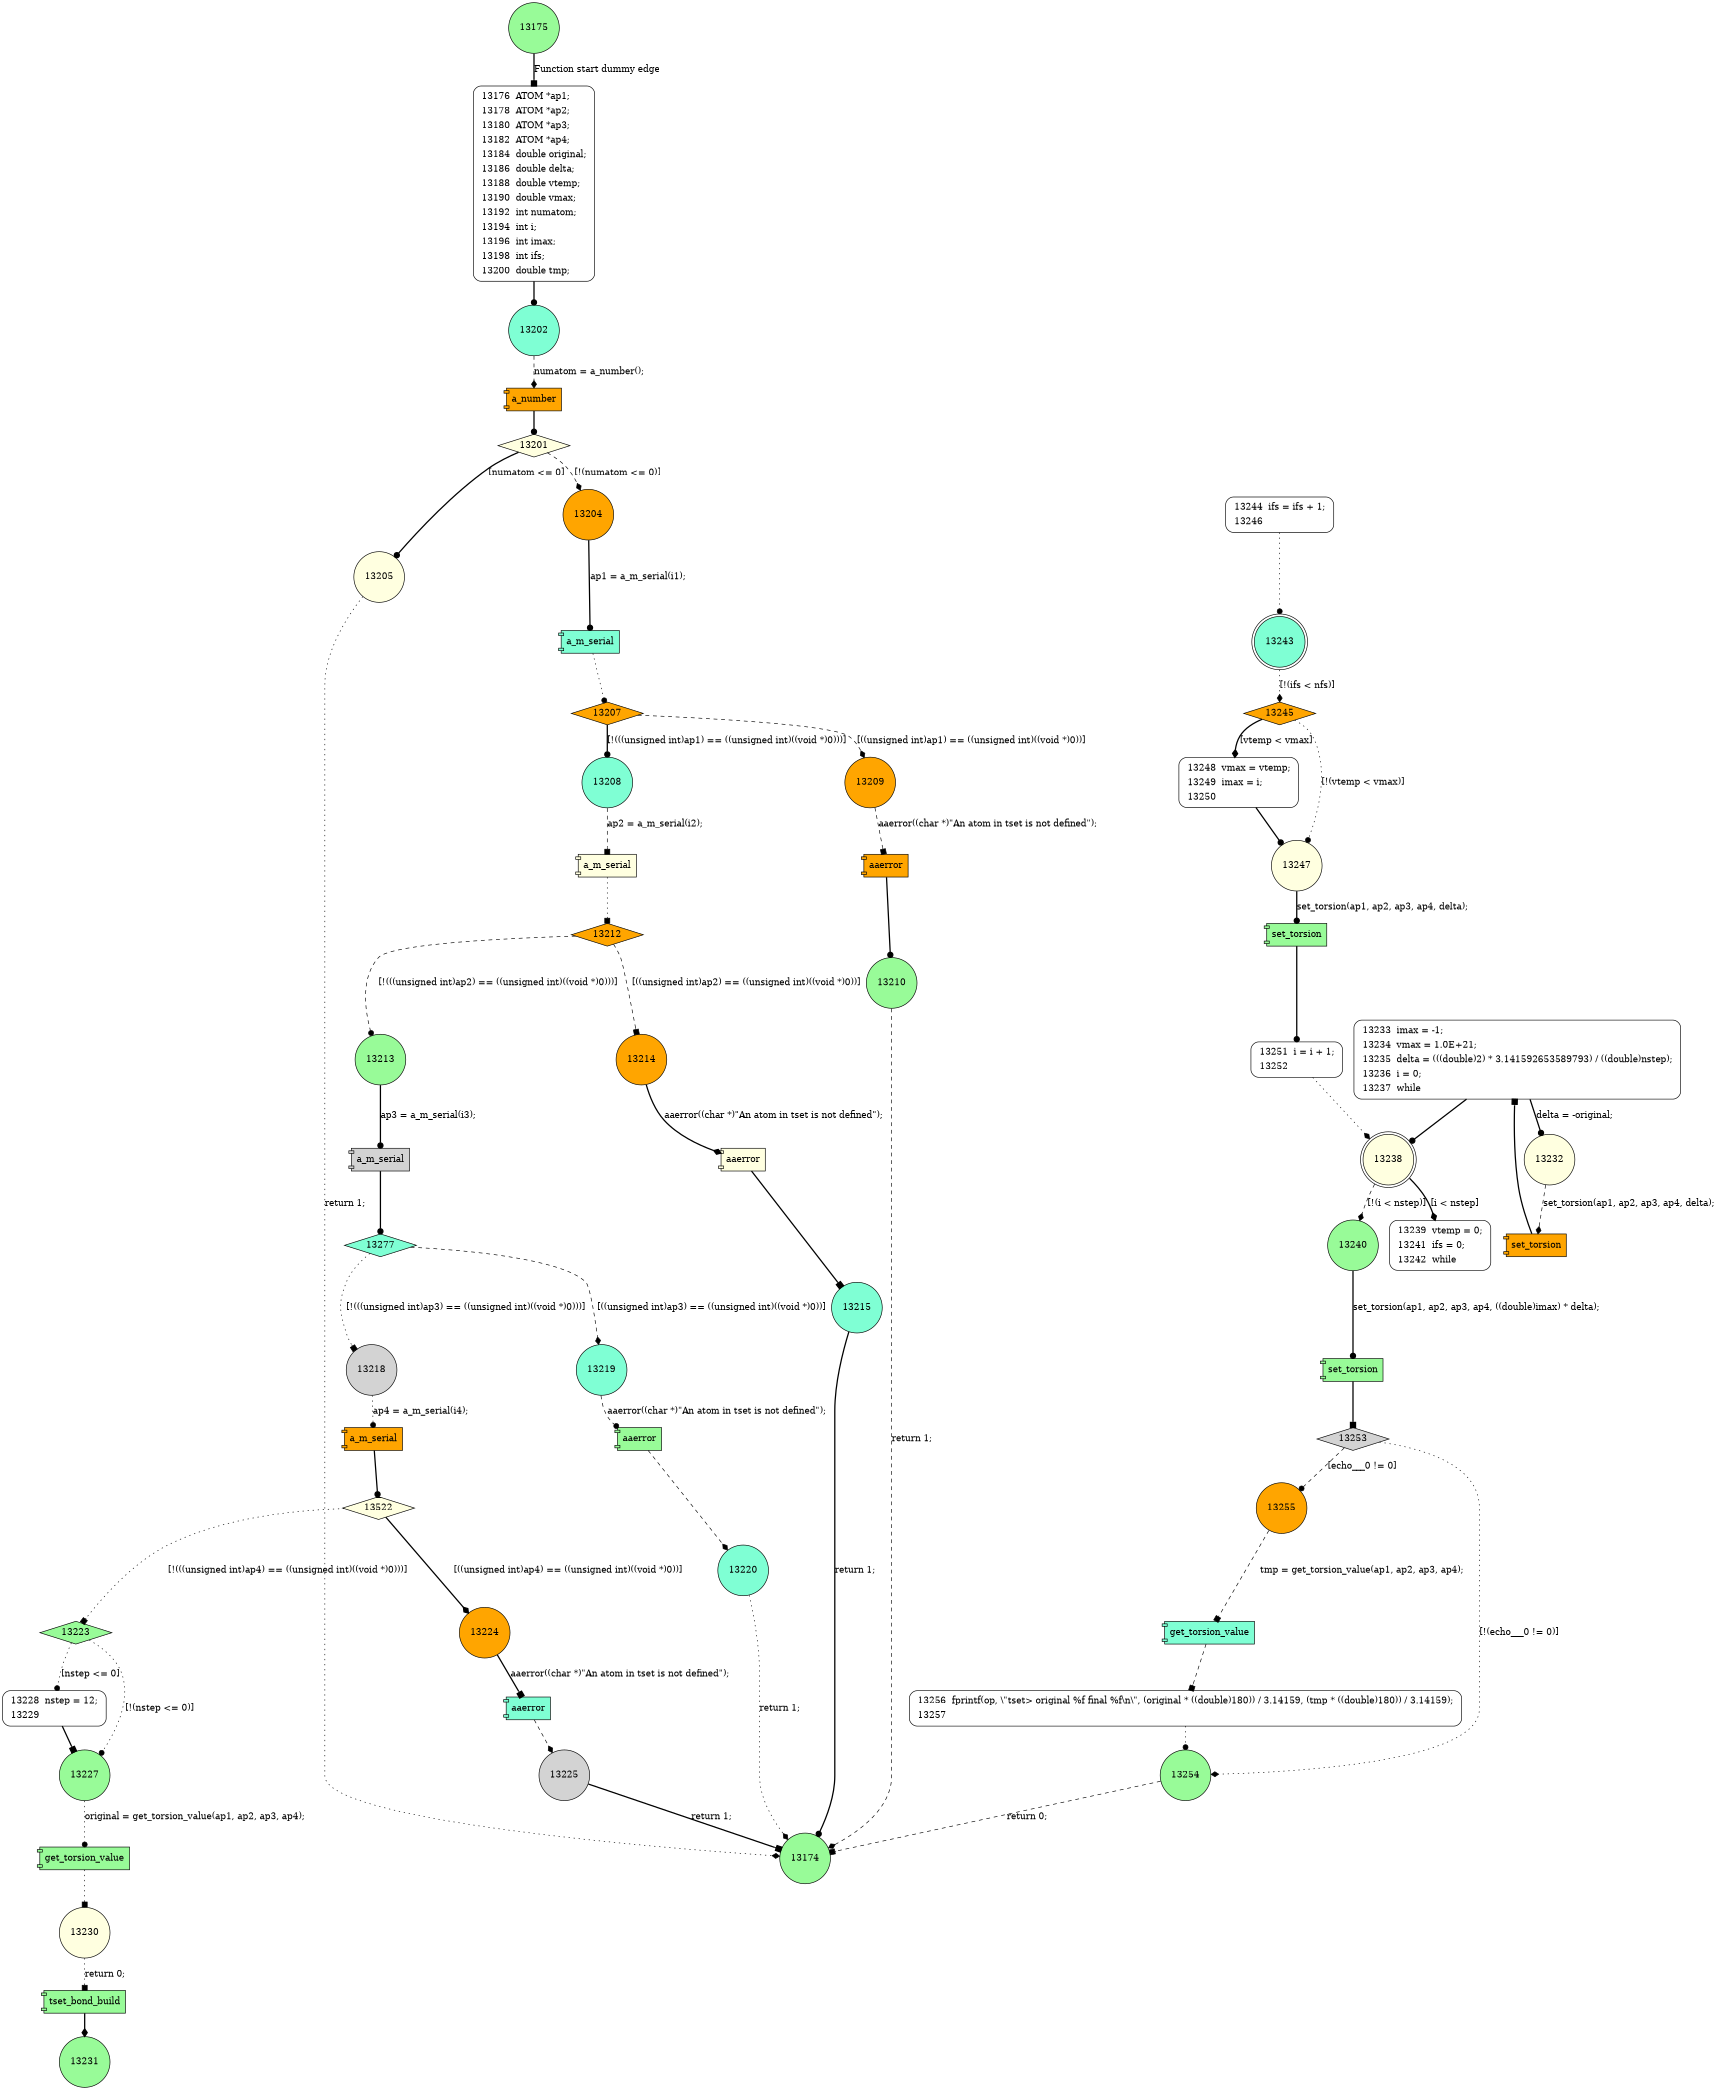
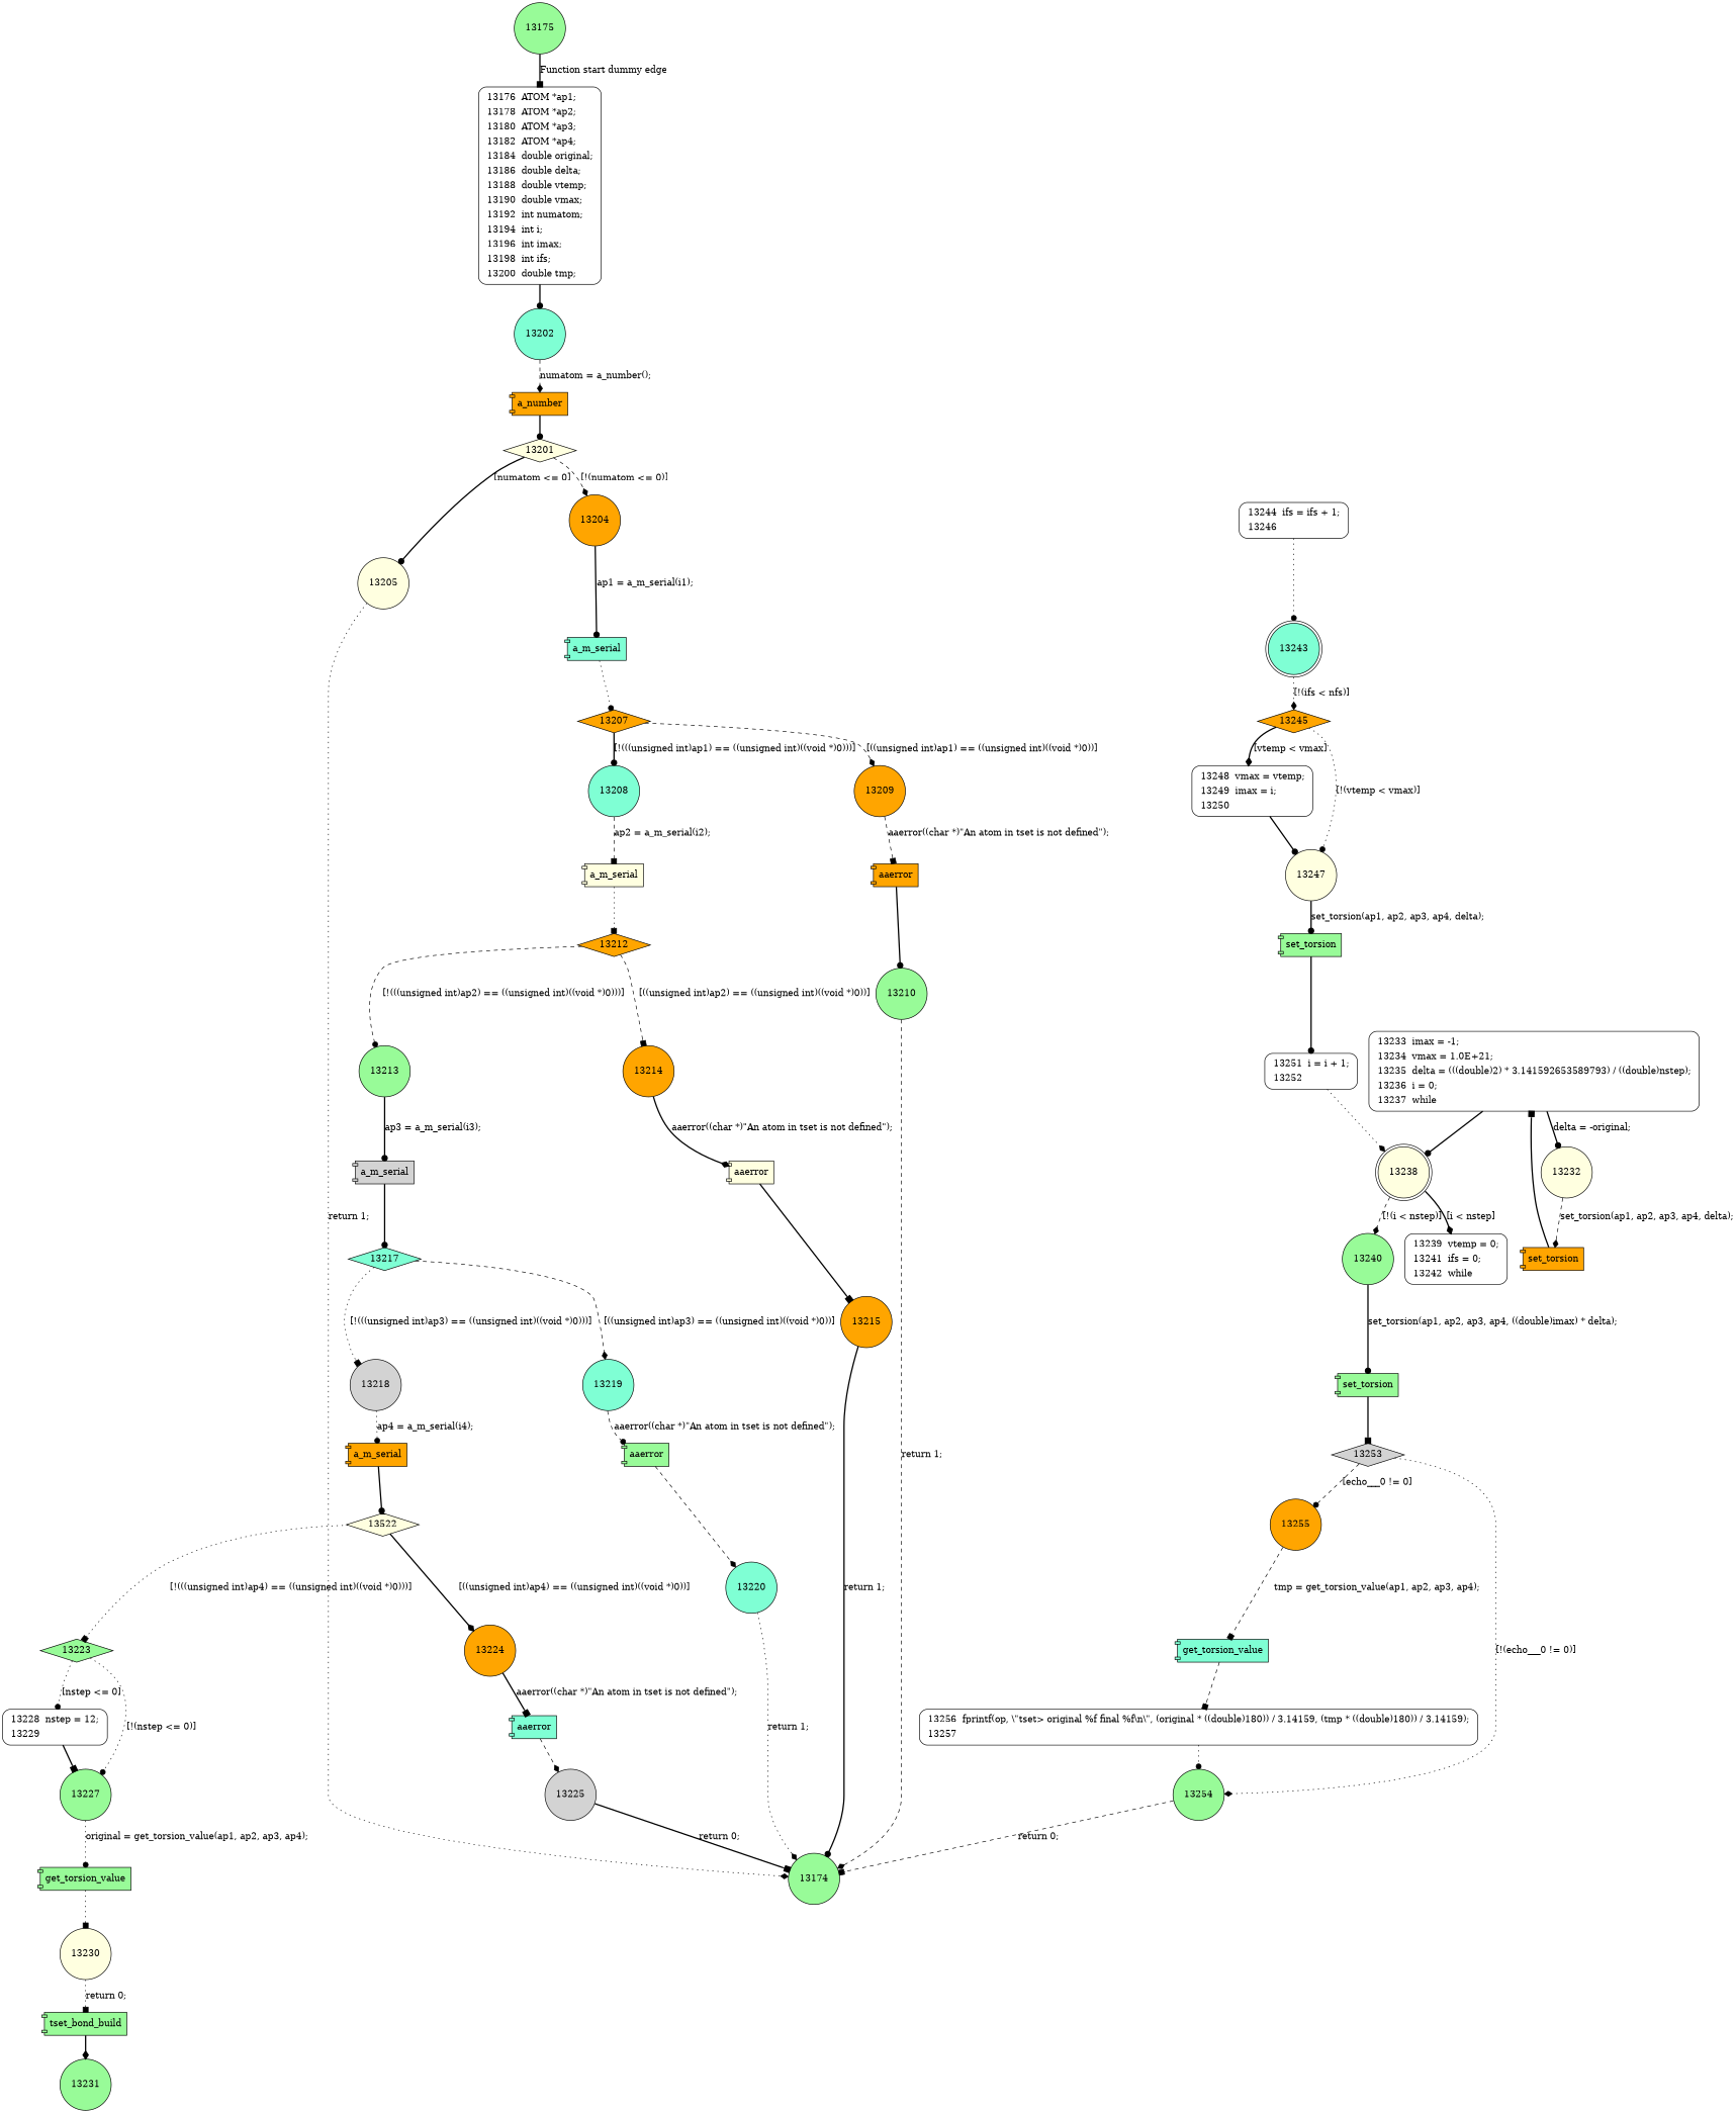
  digraph {
    fontname="DejaVu Serif"
    node [fillcolor=palegreen fontname="DejaVu Serif" shape=circle style=filled]
    edge [arrowhead=dot fontname="DejaVu Serif" style=bold]
    n1 [fillcolor=white label=<<table border="0" cellborder="0" cellpadding="3" bgcolor="white"><tr><td align="right">13176</td><td align="left">ATOM *ap1;</td></tr><tr><td align="right">13178</td><td align="left">ATOM *ap2;</td></tr><tr><td align="right">13180</td><td align="left">ATOM *ap3;</td></tr><tr><td align="right">13182</td><td align="left">ATOM *ap4;</td></tr><tr><td align="right">13184</td><td align="left">double original;</td></tr><tr><td align="right">13186</td><td align="left">double delta;</td></tr><tr><td align="right">13188</td><td align="left">double vtemp;</td></tr><tr><td align="right">13190</td><td align="left">double vmax;</td></tr><tr><td align="right">13192</td><td align="left">int numatom;</td></tr><tr><td align="right">13194</td><td align="left">int i;</td></tr><tr><td align="right">13196</td><td align="left">int imax;</td></tr><tr><td align="right">13198</td><td align="left">int ifs;</td></tr><tr><td align="right">13200</td><td align="left">double tmp;</td></tr></table>> penwidth=1 shape=Mrecord style="filled,bold"]
    13175
    13202 [fillcolor=aquamarine]
    n4 [fillcolor=orange label=a_number shape=component]
    n5 [fillcolor=lightyellow label=13201 shape=diamond]
    13204 [fillcolor=orange]
    13205 [fillcolor=lightyellow]
    n8 [fillcolor=aquamarine label=a_m_serial shape=component]
    13174
    13207 [fillcolor=orange shape=diamond]
    13208 [fillcolor=aquamarine]
    13209 [fillcolor=orange]
    n13 [fillcolor=lightyellow label=a_m_serial shape=component]
    n14 [fillcolor=orange label=aaerror shape=component]
    13212 [fillcolor=orange shape=diamond]
    13210
    13213
    13214 [fillcolor=orange]
    n19 [fillcolor=lightgrey label=a_m_serial shape=component]
    n20 [fillcolor=lightyellow label=aaerror shape=component]
-   13217 [fillcolor=aquamarine shape=diamond label=13277]
-   13215 [fillcolor=aquamarine]
+   13217 [fillcolor=aquamarine shape=diamond]
+   13215 [fillcolor=orange]
    13218 [fillcolor=lightgrey]
    13219 [fillcolor=aquamarine]
    n25 [fillcolor=orange label=a_m_serial shape=component]
    n26 [label=aaerror shape=component]
    n27 [fillcolor=lightyellow label=13522 shape=diamond]
    13220 [fillcolor=aquamarine]
    13223 [shape=diamond]
    13224 [fillcolor=orange]
    13227
    n32 [fillcolor=white label=<<table border="0" cellborder="0" cellpadding="3" bgcolor="white"><tr><td align="right">13228</td><td align="left">nstep = 12;</td></tr><tr><td align="right">13229</td><td align="left"></td></tr></table>> penwidth=1 shape=Mrecord style="filled,bold"]
    n33 [fillcolor=aquamarine label=aaerror shape=component]
    n34 [label=get_torsion_value shape=component]
    13225 [fillcolor=lightgrey]
    13230 [fillcolor=lightyellow]
    n37 [label=tset_bond_build shape=component]
    13231
    13232 [fillcolor=lightyellow]
    n40 [fillcolor=orange label=set_torsion shape=component]
    n41 [fillcolor=white label=<<table border="0" cellborder="0" cellpadding="3" bgcolor="white"><tr><td align="right">13233</td><td align="left">imax = -1;</td></tr><tr><td align="right">13234</td><td align="left">vmax = 1.0E+21;</td></tr><tr><td align="right">13235</td><td align="left">delta = (((double)2) * 3.141592653589793) / ((double)nstep);</td></tr><tr><td align="right">13236</td><td align="left">i = 0;</td></tr><tr><td align="right">13237</td><td align="left">while</td></tr></table>> penwidth=1 shape=Mrecord style="filled,bold"]
    13238 [fillcolor=lightyellow shape=doublecircle]
    13240
    n44 [fillcolor=white label=<<table border="0" cellborder="0" cellpadding="3" bgcolor="white"><tr><td align="right">13239</td><td align="left">vtemp = 0;</td></tr><tr><td align="right">13241</td><td align="left">ifs = 0;</td></tr><tr><td align="right">13242</td><td align="left">while</td></tr></table>> penwidth=1 shape=Mrecord style="filled,bold"]
    n45 [label=set_torsion shape=component]
    13253 [fillcolor=lightgrey shape=diamond]
    13243 [fillcolor=aquamarine shape=doublecircle]
    13245 [fillcolor=orange shape=diamond]
    13247 [fillcolor=lightyellow]
    n50 [fillcolor=white label=<<table border="0" cellborder="0" cellpadding="3" bgcolor="white"><tr><td align="right">13248</td><td align="left">vmax = vtemp;</td></tr><tr><td align="right">13249</td><td align="left">imax = i;</td></tr><tr><td align="right">13250</td><td align="left"></td></tr></table>> penwidth=1 shape=Mrecord style="filled,bold"]
    n51 [fillcolor=white label=<<table border="0" cellborder="0" cellpadding="3" bgcolor="white"><tr><td align="right">13244</td><td align="left">ifs = ifs + 1;</td></tr><tr><td align="right">13246</td><td align="left"></td></tr></table>> penwidth=1 shape=Mrecord style="filled,bold"]
    n52 [label=set_torsion shape=component]
    n53 [fillcolor=white label=<<table border="0" cellborder="0" cellpadding="3" bgcolor="white"><tr><td align="right">13251</td><td align="left">i = i + 1;</td></tr><tr><td align="right">13252</td><td align="left"></td></tr></table>> penwidth=1 shape=Mrecord style="filled,bold"]
    13254
    13255 [fillcolor=orange]
    n56 [fillcolor=aquamarine label=get_torsion_value shape=component]
    n57 [fillcolor=white label=<<table border="0" cellborder="0" cellpadding="3" bgcolor="white"><tr><td align="right">13256</td><td align="left">fprintf(op, \"tset&gt; original %f final %f\n\", (original * ((double)180)) / 3.14159, (tmp * ((double)180)) / 3.14159);</td></tr><tr><td align="right">13257</td><td align="left"></td></tr></table>> penwidth=1 shape=Mrecord style="filled,bold"]
    n1 -> 13202
    13175 -> n1 [arrowhead=box label="Function start dummy edge"]
    13202 -> n4 [arrowhead=diamond label="numatom = a_number();" style=dashed]
    n4 -> n5
    n5 -> 13204 [arrowhead=diamond label="[!(numatom <= 0)]" style=dashed]
    n5 -> 13205 [label="[numatom <= 0]"]
    13204 -> n8 [label="ap1 = a_m_serial(i1);"]
    13205 -> 13174 [arrowhead=diamond label="return 1;" style=dotted]
    n8 -> 13207 [style=dotted]
    13207 -> 13208 [label="[!(((unsigned int)ap1) == ((unsigned int)((void *)0)))]"]
    13207 -> 13209 [arrowhead=diamond label="[((unsigned int)ap1) == ((unsigned int)((void *)0))]" style=dashed]
    13208 -> n13 [arrowhead=box label="ap2 = a_m_serial(i2);" style=dashed]
    13209 -> n14 [arrowhead=box label="aaerror((char *)\"An atom in tset is not defined\");" style=dashed]
    n13 -> 13212 [arrowhead=box style=dotted]
    n14 -> 13210
    13212 -> 13213 [label="[!(((unsigned int)ap2) == ((unsigned int)((void *)0)))]" style=dashed]
    13212 -> 13214 [arrowhead=box label="[((unsigned int)ap2) == ((unsigned int)((void *)0))]" style=dashed]
    13210 -> 13174 [arrowhead=diamond label="return 1;" style=dashed]
    13213 -> n19 [label="ap3 = a_m_serial(i3);"]
    13214 -> n20 [arrowhead=diamond label="aaerror((char *)\"An atom in tset is not defined\");"]
    n19 -> 13217
    n20 -> 13215 [arrowhead=box]
    13217 -> 13218 [arrowhead=box label="[!(((unsigned int)ap3) == ((unsigned int)((void *)0)))]" style=dotted]
    13217 -> 13219 [arrowhead=diamond label="[((unsigned int)ap3) == ((unsigned int)((void *)0))]" style=dashed]
    13215 -> 13174 [label="return 1;"]
    13218 -> n25 [label="ap4 = a_m_serial(i4);" style=dotted]
    13219 -> n26 [label="aaerror((char *)\"An atom in tset is not defined\");" style=dashed]
    n25 -> n27
    n26 -> 13220 [arrowhead=diamond style=dashed]
    n27 -> 13223 [arrowhead=box label="[!(((unsigned int)ap4) == ((unsigned int)((void *)0)))]" style=dotted]
    n27 -> 13224 [arrowhead=diamond label="[((unsigned int)ap4) == ((unsigned int)((void *)0))]"]
    13220 -> 13174 [arrowhead=diamond label="return 1;" style=dotted]
    13223 -> 13227 [label="[!(nstep <= 0)]" style=dotted]
    13223 -> n32 [label="[nstep <= 0]" style=dotted]
    13224 -> n33 [arrowhead=box label="aaerror((char *)\"An atom in tset is not defined\");"]
    13227 -> n34 [label="original = get_torsion_value(ap1, ap2, ap3, ap4);" style=dotted]
    n32 -> 13227 [arrowhead=box]
    n33 -> 13225 [arrowhead=diamond style=dashed]
    n34 -> 13230 [arrowhead=box style=dotted]
-   13225 -> 13174 [arrowhead=box label="return 1;"]
+   13225 -> 13174 [arrowhead=box label="return 0;"]
    13230 -> n37 [arrowhead=box label="return 0;" style=dotted]
    n37 -> 13231 [arrowhead=diamond]
    13232 -> n40 [arrowhead=diamond label="set_torsion(ap1, ap2, ap3, ap4, delta);" style=dashed]
    n40 -> n41 [arrowhead=box]
    n41 -> 13232 [label="delta = -original;"]
    n41 -> 13238
    13238 -> 13240 [arrowhead=diamond label="[!(i < nstep)]" style=dashed]
    13238 -> n44 [arrowhead=diamond label="[i < nstep]"]
    13240 -> n45 [label="set_torsion(ap1, ap2, ap3, ap4, ((double)imax) * delta);"]
    n45 -> 13253 [arrowhead=box]
    13253 -> 13254 [arrowhead=diamond label="[!(echo___0 != 0)]" style=dotted]
    13253 -> 13255 [label="[echo___0 != 0]" style=dashed]
    13243 -> 13245 [arrowhead=diamond label="[!(ifs < nfs)]" style=dotted]
    13245 -> 13247 [label="[!(vtemp < vmax)]" style=dotted]
    13245 -> n50 [arrowhead=diamond label="[vtemp < vmax]"]
    13247 -> n52 [label="set_torsion(ap1, ap2, ap3, ap4, delta);"]
    n50 -> 13247
    n51 -> 13243 [style=dotted]
    n52 -> n53
    n53 -> 13238 [arrowhead=diamond style=dotted]
    13254 -> 13174 [arrowhead=box label="return 0;" style=dashed]
    13255 -> n56 [arrowhead=box label="tmp = get_torsion_value(ap1, ap2, ap3, ap4);" style=dashed]
    n56 -> n57 [arrowhead=box style=dashed]
    n57 -> 13254 [style=dotted]
  }
